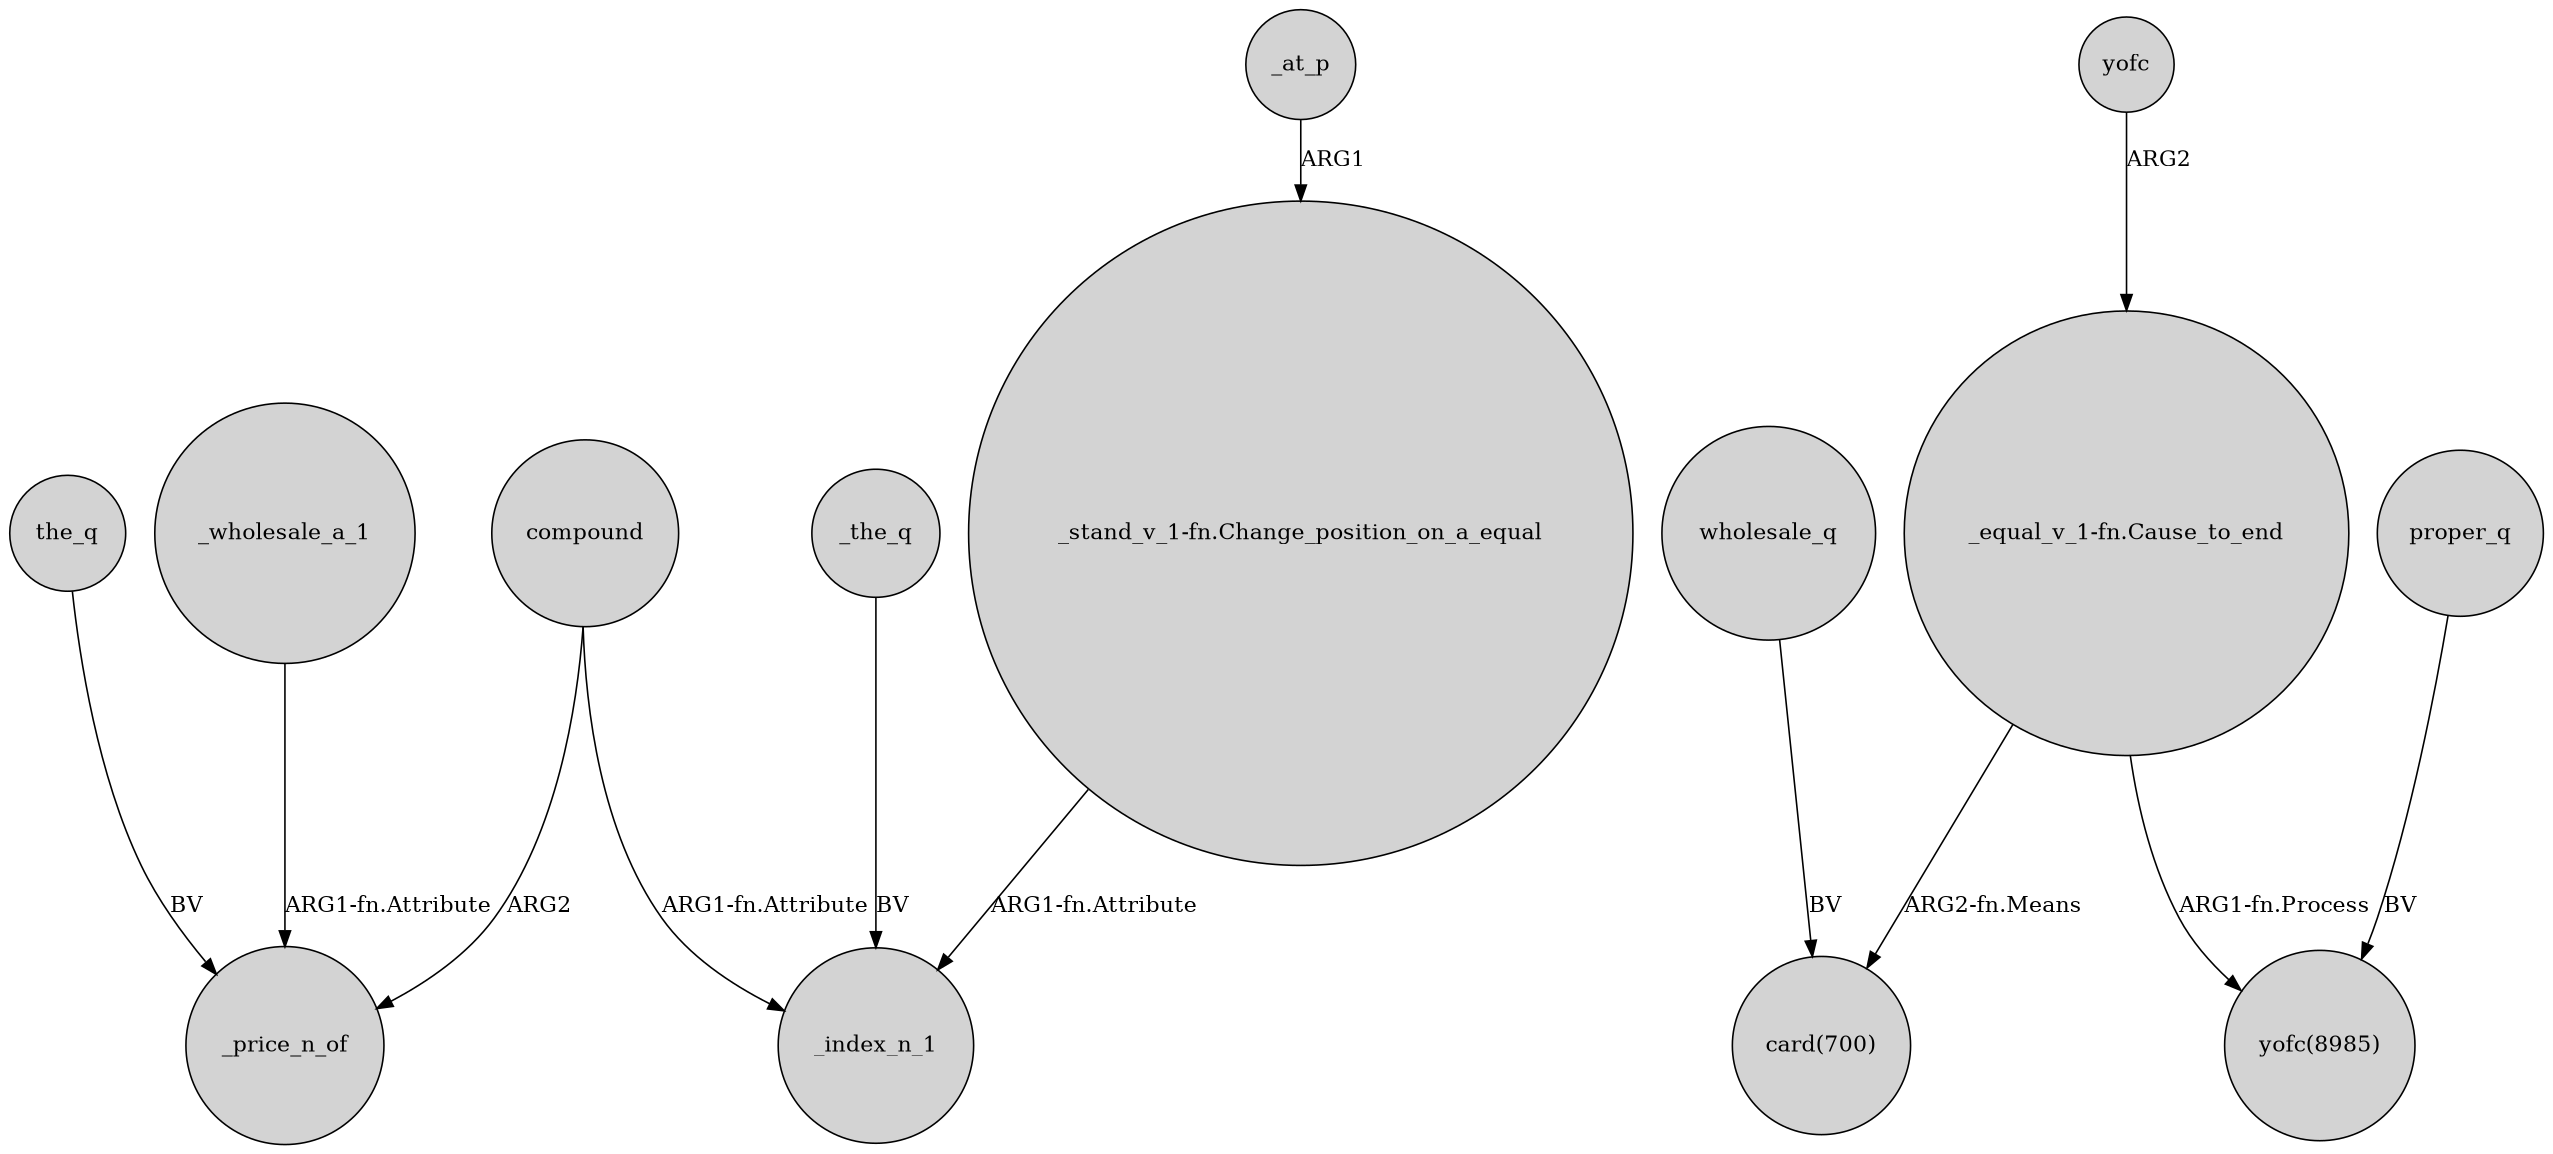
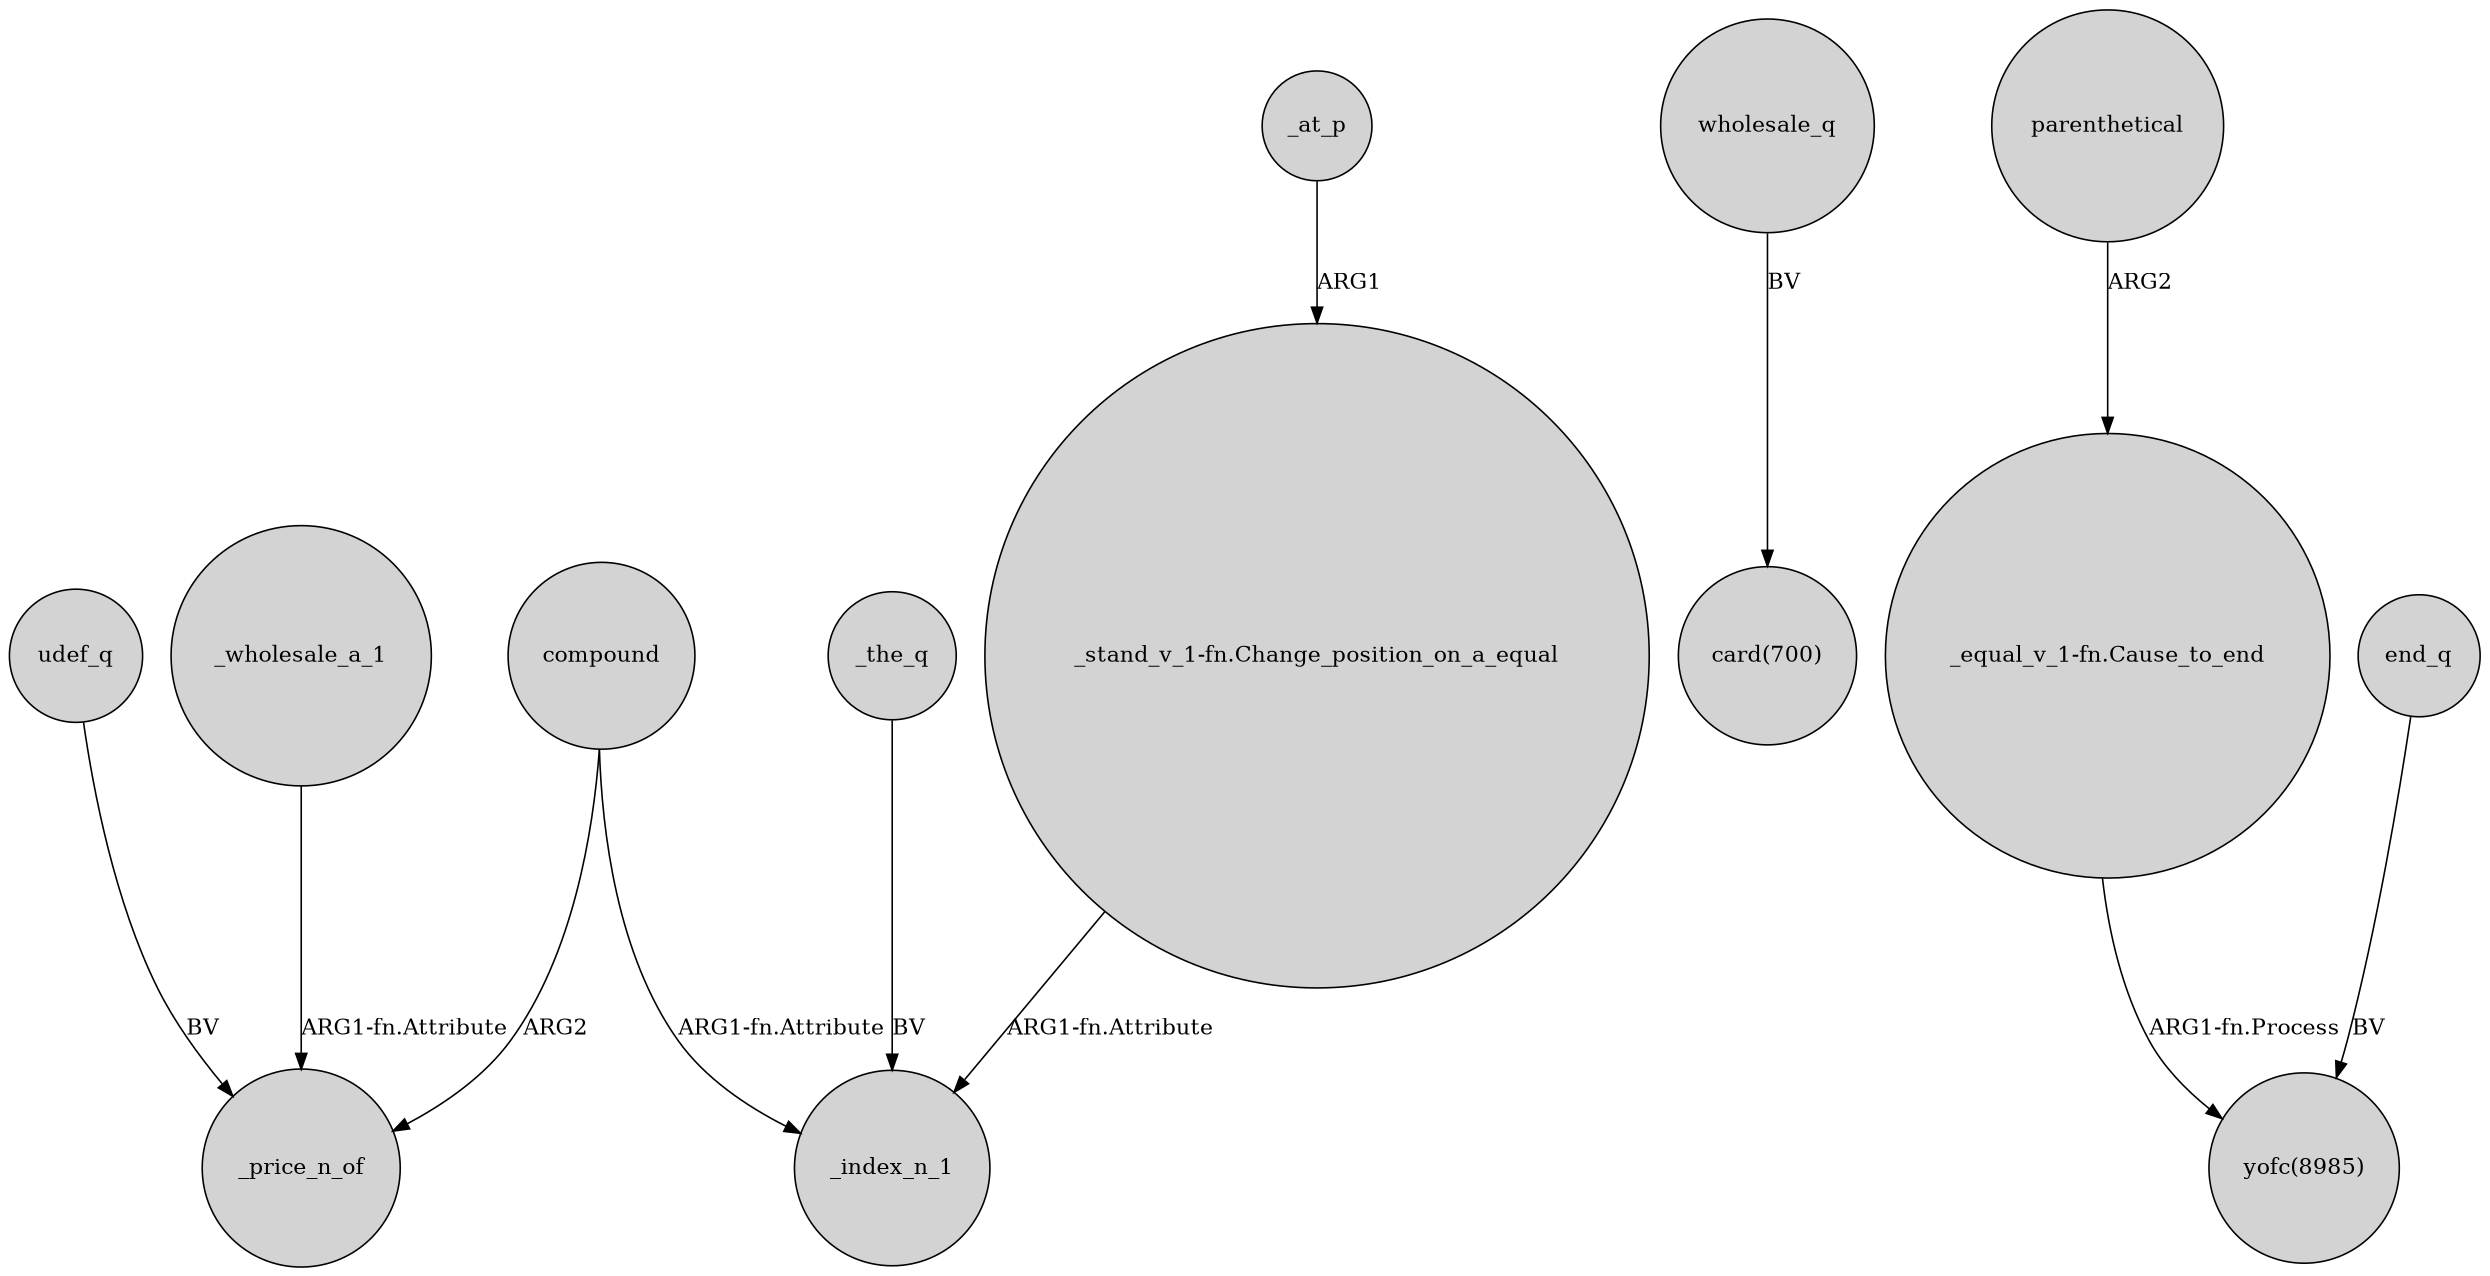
  digraph {
    node [shape=circle style=filled]
    n1 [label="_stand_v_1-fn.Change_position_on_a_equal"]
    _at_p
    _index_n_1
    compound
    _price_n_of
    n6 [label=wholesale_q]
    n7 [label="card(700)"]
    _wholesale_a_1
-   parenthetical [label=yofc]
+   parenthetical
    "_equal_v_1-fn.Cause_to_end"
    n11 [label="yofc(8985)"]
    _the_q
-   proper_q
-   udef_q [label=the_q]
+   proper_q [label=end_q]
+   udef_q
    n1 -> _index_n_1 [label="ARG1-fn.Attribute"]
    _at_p -> n1 [label=ARG1]
    compound -> _index_n_1 [label="ARG1-fn.Attribute"]
    compound -> _price_n_of [label=ARG2]
    n6 -> n7 [label=BV]
    _wholesale_a_1 -> _price_n_of [label="ARG1-fn.Attribute"]
    parenthetical -> "_equal_v_1-fn.Cause_to_end" [label=ARG2]
-   "_equal_v_1-fn.Cause_to_end" -> n7 [label="ARG2-fn.Means"]
    "_equal_v_1-fn.Cause_to_end" -> n11 [label="ARG1-fn.Process"]
    _the_q -> _index_n_1 [label=BV]
    proper_q -> n11 [label=BV]
    udef_q -> _price_n_of [label=BV]
  }
